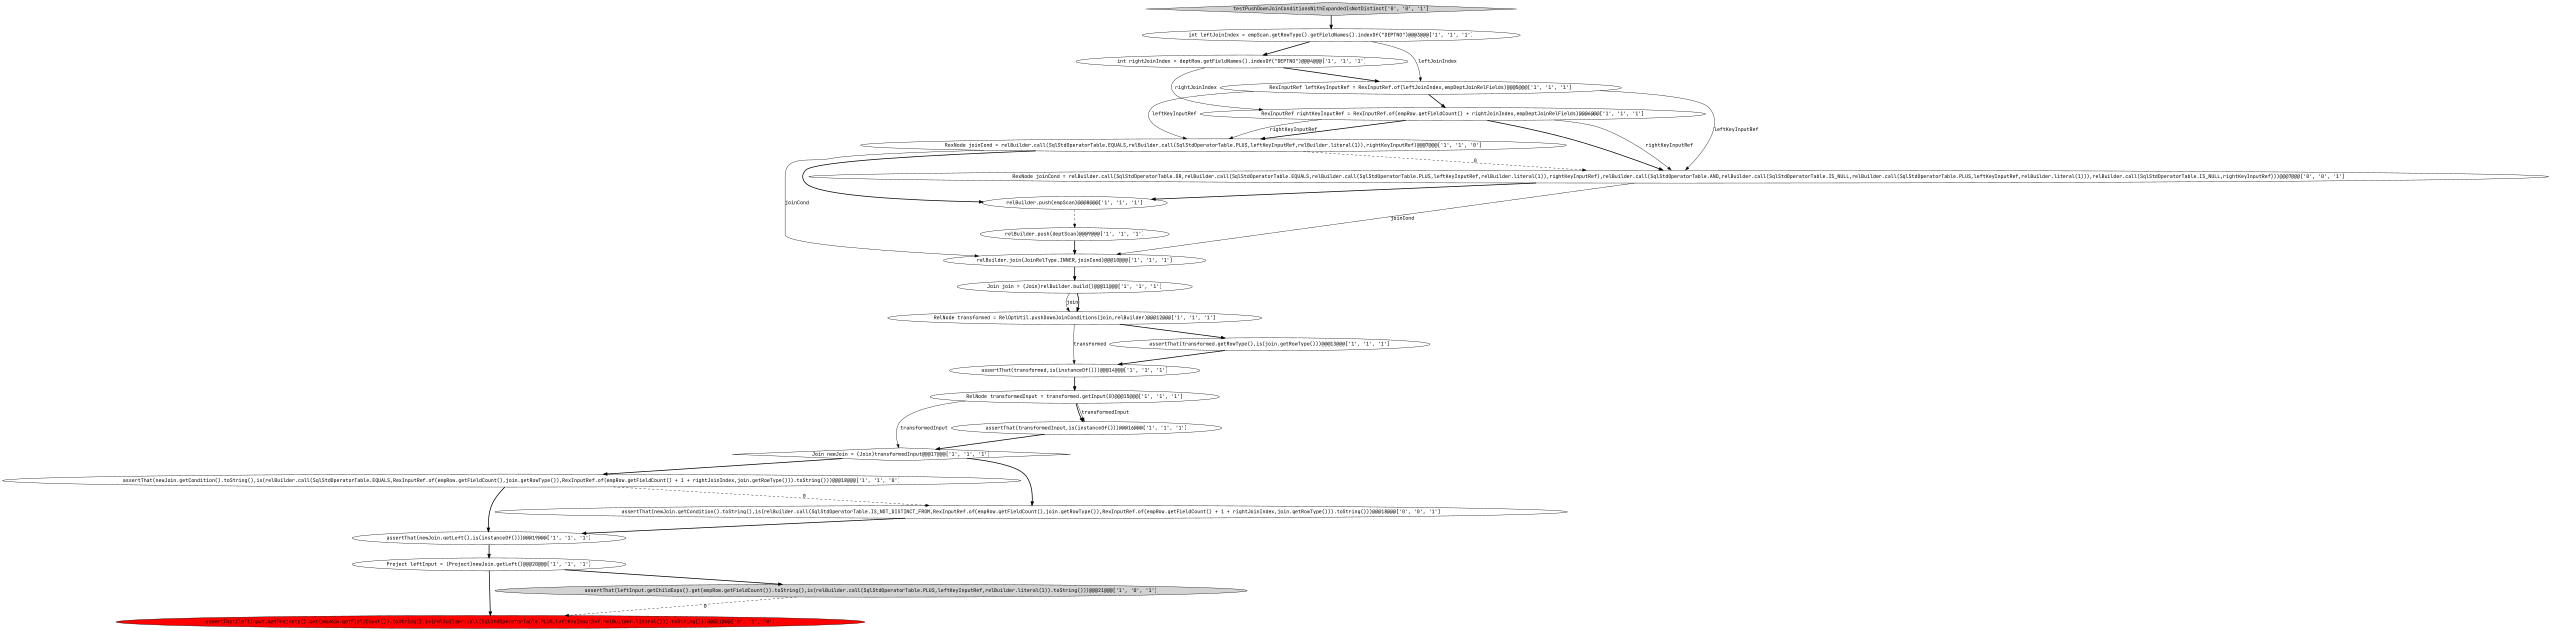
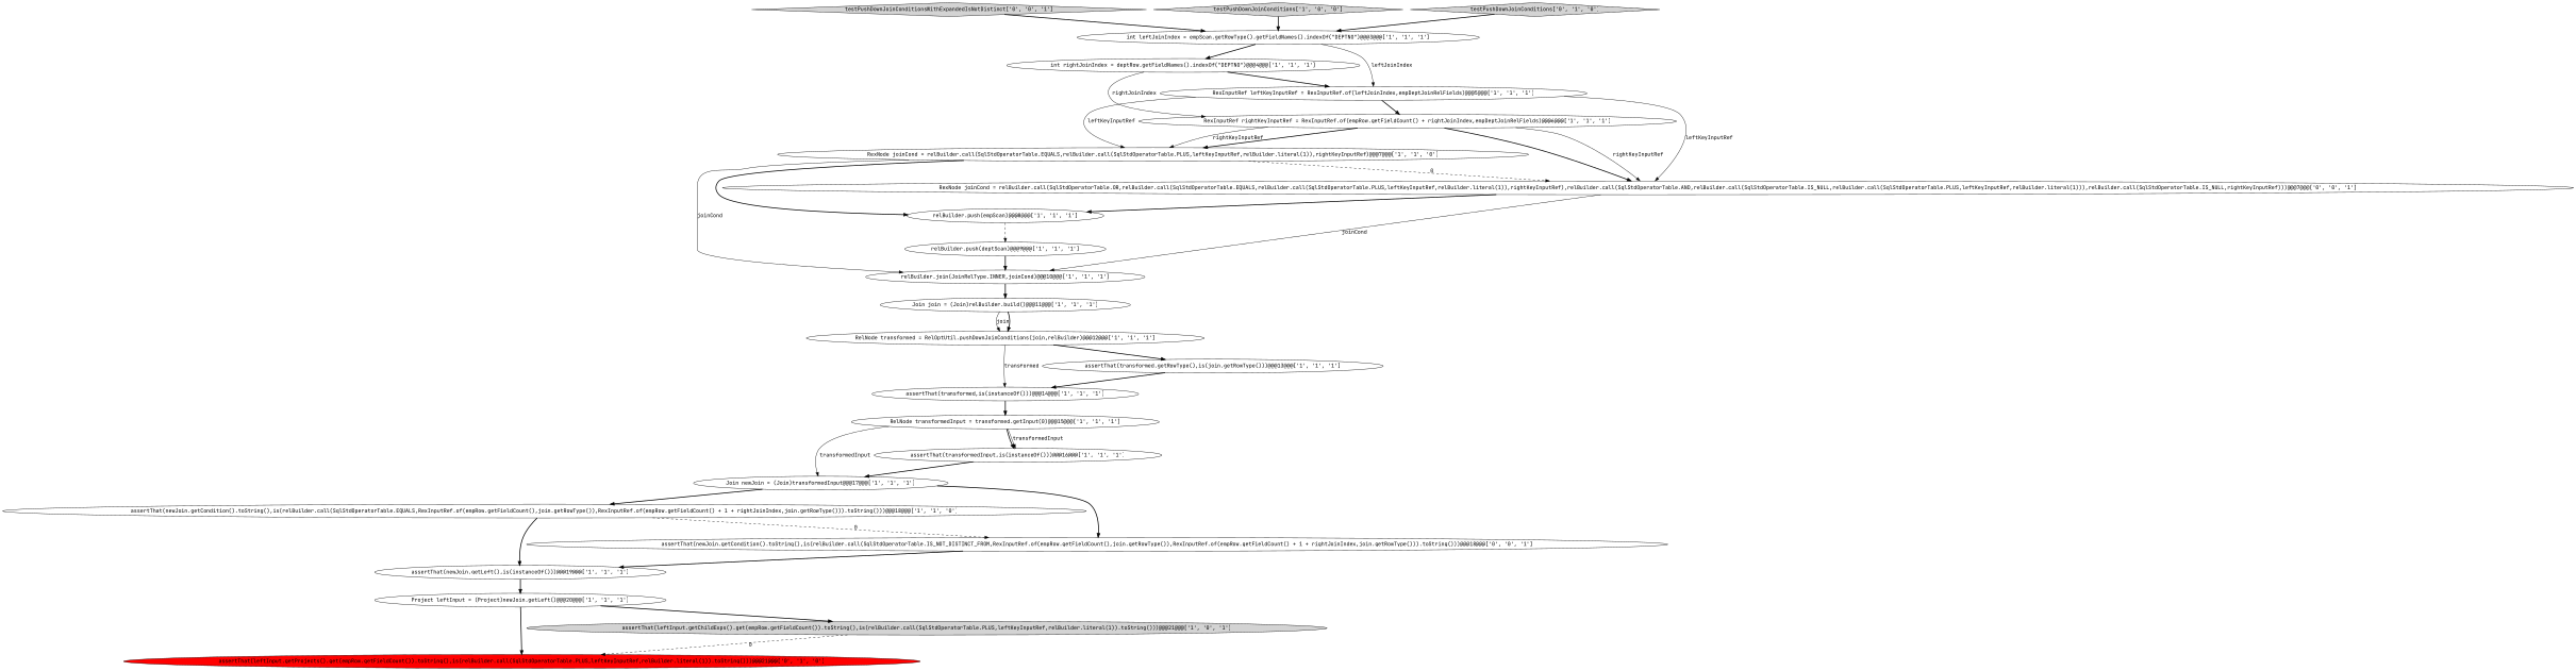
  digraph {
    fontname="JetBrains Mono"
    node [fillcolor=white fontname="JetBrains Mono" shape=ellipse style=filled]
    edge [fontname="JetBrains Mono" style=bold]
    n1 [label="assertThat(newJoin.getCondition().toString(),is(relBuilder.call(SqlStdOperatorTable.EQUALS,RexInputRef.of(empRow.getFieldCount(),join.getRowType()),RexInputRef.of(empRow.getFieldCount() + 1 + rightJoinIndex,join.getRowType())).toString()))@@@18@@@['1', '1', '0']"]
    n2 [label="assertThat(newJoin.getCondition().toString(),is(relBuilder.call(SqlStdOperatorTable.IS_NOT_DISTINCT_FROM,RexInputRef.of(empRow.getFieldCount(),join.getRowType()),RexInputRef.of(empRow.getFieldCount() + 1 + rightJoinIndex,join.getRowType())).toString()))@@@18@@@['0', '0', '1']"]
    n3 [label="assertThat(newJoin.getLeft(),is(instanceOf()))@@@19@@@['1', '1', '1']"]
    n4 [label="Project leftInput = (Project)newJoin.getLeft()@@@20@@@['1', '1', '1']"]
    n5 [label="Join join = (Join)relBuilder.build()@@@11@@@['1', '1', '1']"]
    n6 [label="RelNode transformed = RelOptUtil.pushDownJoinConditions(join,relBuilder)@@@12@@@['1', '1', '1']"]
    n7 [label="assertThat(transformed.getRowType(),is(join.getRowType()))@@@13@@@['1', '1', '1']"]
    n8 [label="assertThat(transformed,is(instanceOf()))@@@14@@@['1', '1', '1']"]
    n9 [fillcolor=red label="assertThat(leftInput.getProjects().get(empRow.getFieldCount()).toString(),is(relBuilder.call(SqlStdOperatorTable.PLUS,leftKeyInputRef,relBuilder.literal(1)).toString()))@@@21@@@['0', '1', '0']"]
    n10 [fillcolor=lightgray label="testPushDownJoinConditionsWithExpandedIsNotDistinct['0', '0', '1']" shape=diamond]
    n11 [label="int leftJoinIndex = empScan.getRowType().getFieldNames().indexOf(\"DEPTNO\")@@@3@@@['1', '1', '1']"]
    n12 [label="RexInputRef leftKeyInputRef = RexInputRef.of(leftJoinIndex,empDeptJoinRelFields)@@@5@@@['1', '1', '1']"]
    n13 [label="int rightJoinIndex = deptRow.getFieldNames().indexOf(\"DEPTNO\")@@@4@@@['1', '1', '1']"]
    n14 [fillcolor=lightgray label="assertThat(leftInput.getChildExps().get(empRow.getFieldCount()).toString(),is(relBuilder.call(SqlStdOperatorTable.PLUS,leftKeyInputRef,relBuilder.literal(1)).toString()))@@@21@@@['1', '0', '1']"]
    n15 [label="RelNode transformedInput = transformed.getInput(0)@@@15@@@['1', '1', '1']"]
    n16 [label="assertThat(transformedInput,is(instanceOf()))@@@16@@@['1', '1', '1']"]
-   n17 [label="Join newJoin = (Join)transformedInput@@@17@@@['1', '1', '1']" shape=diamond]
+   n17 [label="Join newJoin = (Join)transformedInput@@@17@@@['1', '1', '1']"]
+   n18 [fillcolor=lightgray label="testPushDownJoinConditions['1', '0', '0']" shape=diamond]
    n19 [label="RexNode joinCond = relBuilder.call(SqlStdOperatorTable.OR,relBuilder.call(SqlStdOperatorTable.EQUALS,relBuilder.call(SqlStdOperatorTable.PLUS,leftKeyInputRef,relBuilder.literal(1)),rightKeyInputRef),relBuilder.call(SqlStdOperatorTable.AND,relBuilder.call(SqlStdOperatorTable.IS_NULL,relBuilder.call(SqlStdOperatorTable.PLUS,leftKeyInputRef,relBuilder.literal(1))),relBuilder.call(SqlStdOperatorTable.IS_NULL,rightKeyInputRef)))@@@7@@@['0', '0', '1']"]
    n20 [label="relBuilder.join(JoinRelType.INNER,joinCond)@@@10@@@['1', '1', '1']"]
    n21 [label="relBuilder.push(empScan)@@@8@@@['1', '1', '1']"]
    n22 [label="relBuilder.push(deptScan)@@@9@@@['1', '1', '1']"]
    n23 [label="RexNode joinCond = relBuilder.call(SqlStdOperatorTable.EQUALS,relBuilder.call(SqlStdOperatorTable.PLUS,leftKeyInputRef,relBuilder.literal(1)),rightKeyInputRef)@@@7@@@['1', '1', '0']"]
    n24 [label="RexInputRef rightKeyInputRef = RexInputRef.of(empRow.getFieldCount() + rightJoinIndex,empDeptJoinRelFields)@@@6@@@['1', '1', '1']"]
+   n25 [fillcolor=lightgray label="testPushDownJoinConditions['0', '1', '0']" shape=diamond]
    n1 -> n2 [label=0 style=dashed]
    n1 -> n3
    n2 -> n3
    n3 -> n4
    n4 -> n9
    n4 -> n14
    n5 -> n6 [label=join style=solid]
    n5 -> n6
    n6 -> n7
    n6 -> n8 [label=transformed style=solid]
    n7 -> n8
    n8 -> n15
    n10 -> n11
    n11 -> n12 [label=leftJoinIndex style=solid]
    n11 -> n13
    n12 -> n19 [label=leftKeyInputRef style=solid]
    n12 -> n23 [label=leftKeyInputRef style=solid]
    n12 -> n24
    n13 -> n12
    n13 -> n24 [label=rightJoinIndex style=solid]
    n14 -> n9 [label=0 style=dashed]
    n15 -> n16 [label=transformedInput style=solid]
    n15 -> n16
    n15 -> n17 [label=transformedInput style=solid]
    n16 -> n17
    n17 -> n1
    n17 -> n2
+   n18 -> n11
    n19 -> n20 [label=joinCond style=solid]
    n19 -> n21
    n20 -> n5
    n21 -> n22 [style=dashed]
    n22 -> n20
    n23 -> n19 [label=0 style=dashed]
    n23 -> n20 [label=joinCond style=solid]
    n23 -> n21
    n24 -> n19 [label=rightKeyInputRef style=solid]
    n24 -> n19
    n24 -> n23
    n24 -> n23 [label=rightKeyInputRef style=solid]
+   n25 -> n11
  }
